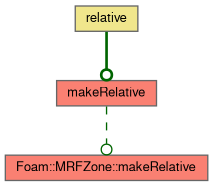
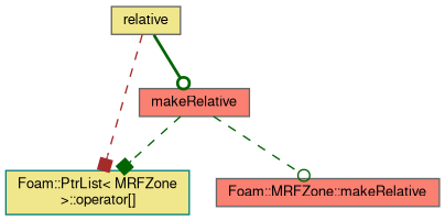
  digraph {
    rankdir=TB
    node [color=gray40 fillcolor=khaki fontname=FreeSans fontsize=10 shape=record style=filled]
    edge [arrowhead=odot color=darkgreen fontname=FreeSans fontsize=10 labelfontname=FreeSans labelfontsize=10 style=dashed]
    n1 [fontcolor=black height=0.2 label=relative width=0.4]
    n2 [fillcolor=salmon height=0.2 label=makeRelative width=0.4]
+   n3 [color=teal height=0.2 label="Foam::PtrList\< MRFZone\l \>::operator[]" width=0.4]
    n4 [fillcolor=salmon height=0.2 label="Foam::MRFZone::makeRelative" width=0.4]
    n1 -> n2 [style=bold]
+   n1 -> n3 [arrowhead=box color=brown]
+   n2 -> n3 [arrowhead=box]
    n2 -> n4
  }
